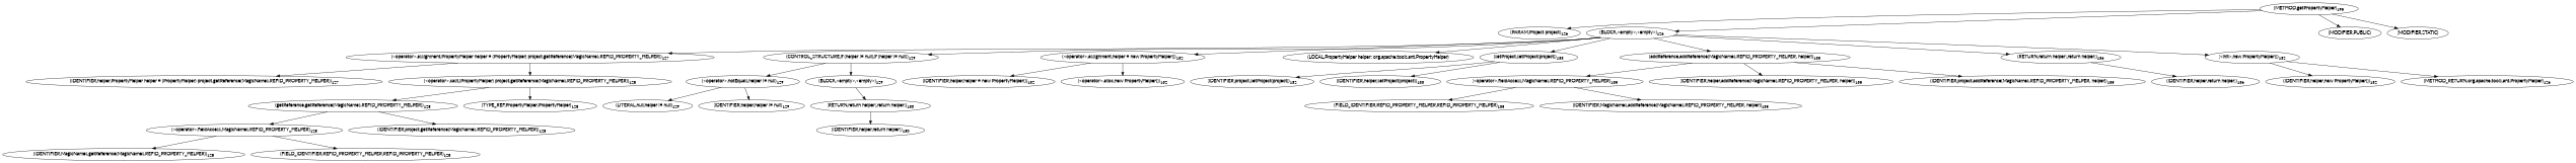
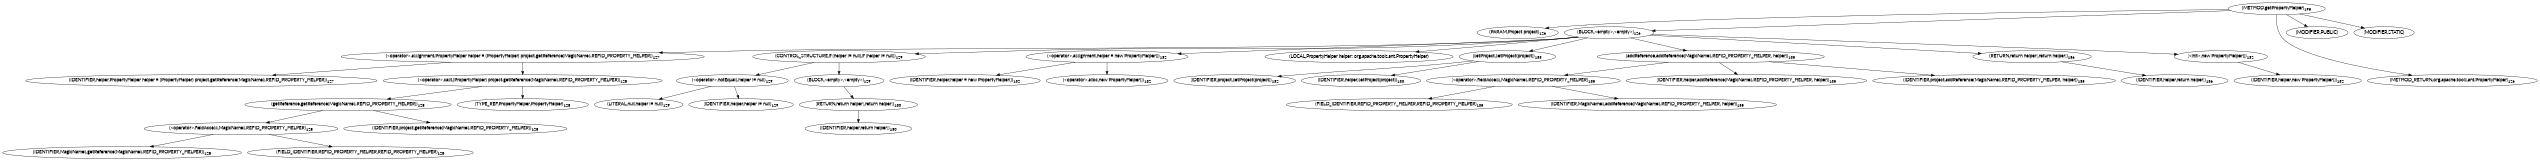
  digraph {
    fontname=Lato
    node [fontname=Lato]
    edge [fontname=Lato]
    n1 [label=<(METHOD,getPropertyHelper)<SUB>195</SUB>>]
    n2 [label=<(PARAM,Project project)<SUB>126</SUB>>]
    n3 [label=<(BLOCK,&lt;empty&gt;,&lt;empty&gt;)<SUB>126</SUB>>]
    n4 [label=<(MODIFIER,PUBLIC)>]
    n5 [label=<(MODIFIER,STATIC)>]
    n6 [label=<(METHOD_RETURN,org.apache.tools.ant.PropertyHelper)<SUB>126</SUB>>]
    n7 [label=<(LOCAL,PropertyHelper helper: org.apache.tools.ant.PropertyHelper)>]
    n8 [label=<(&lt;operator&gt;.assignment,PropertyHelper helper = (PropertyHelper) project.getReference(MagicNames.REFID_PROPERTY_HELPER))<SUB>127</SUB>>]
    n9 [label=<(CONTROL_STRUCTURE,if (helper != null),if (helper != null))<SUB>129</SUB>>]
    n10 [label=<(&lt;operator&gt;.assignment,helper = new PropertyHelper())<SUB>132</SUB>>]
    n11 [label=<(&lt;init&gt;,new PropertyHelper())<SUB>132</SUB>>]
    n12 [label=<(setProject,setProject(project))<SUB>133</SUB>>]
    n13 [label=<(addReference,addReference(MagicNames.REFID_PROPERTY_HELPER, helper))<SUB>135</SUB>>]
    n14 [label=<(RETURN,return helper;,return helper;)<SUB>136</SUB>>]
    n15 [label=<(IDENTIFIER,helper,PropertyHelper helper = (PropertyHelper) project.getReference(MagicNames.REFID_PROPERTY_HELPER))<SUB>127</SUB>>]
    n16 [label=<(&lt;operator&gt;.cast,(PropertyHelper) project.getReference(MagicNames.REFID_PROPERTY_HELPER))<SUB>128</SUB>>]
    n17 [label=<(&lt;operator&gt;.notEquals,helper != null)<SUB>129</SUB>>]
    n18 [label=<(BLOCK,&lt;empty&gt;,&lt;empty&gt;)<SUB>129</SUB>>]
    n19 [label=<(IDENTIFIER,helper,helper = new PropertyHelper())<SUB>132</SUB>>]
    n20 [label=<(&lt;operator&gt;.alloc,new PropertyHelper())<SUB>132</SUB>>]
    n21 [label=<(IDENTIFIER,helper,new PropertyHelper())<SUB>132</SUB>>]
    n22 [label=<(IDENTIFIER,helper,setProject(project))<SUB>133</SUB>>]
    n23 [label=<(IDENTIFIER,project,setProject(project))<SUB>132</SUB>>]
    n24 [label=<(IDENTIFIER,project,addReference(MagicNames.REFID_PROPERTY_HELPER, helper))<SUB>135</SUB>>]
    n25 [label=<(&lt;operator&gt;.fieldAccess,MagicNames.REFID_PROPERTY_HELPER)<SUB>135</SUB>>]
    n26 [label=<(IDENTIFIER,helper,addReference(MagicNames.REFID_PROPERTY_HELPER, helper))<SUB>135</SUB>>]
    n27 [label=<(IDENTIFIER,helper,return helper;)<SUB>136</SUB>>]
    n28 [label=<(TYPE_REF,PropertyHelper,PropertyHelper)<SUB>128</SUB>>]
    n29 [label=<(getReference,getReference(MagicNames.REFID_PROPERTY_HELPER))<SUB>128</SUB>>]
    n30 [label=<(IDENTIFIER,project,getReference(MagicNames.REFID_PROPERTY_HELPER))<SUB>128</SUB>>]
    n31 [label=<(&lt;operator&gt;.fieldAccess,MagicNames.REFID_PROPERTY_HELPER)<SUB>128</SUB>>]
    n32 [label=<(IDENTIFIER,MagicNames,getReference(MagicNames.REFID_PROPERTY_HELPER))<SUB>128</SUB>>]
    n33 [label=<(FIELD_IDENTIFIER,REFID_PROPERTY_HELPER,REFID_PROPERTY_HELPER)<SUB>128</SUB>>]
    n34 [label=<(IDENTIFIER,helper,helper != null)<SUB>129</SUB>>]
    n35 [label=<(LITERAL,null,helper != null)<SUB>129</SUB>>]
    n36 [label=<(RETURN,return helper;,return helper;)<SUB>130</SUB>>]
    n37 [label=<(IDENTIFIER,helper,return helper;)<SUB>130</SUB>>]
    n38 [label=<(IDENTIFIER,MagicNames,addReference(MagicNames.REFID_PROPERTY_HELPER, helper))<SUB>135</SUB>>]
    n39 [label=<(FIELD_IDENTIFIER,REFID_PROPERTY_HELPER,REFID_PROPERTY_HELPER)<SUB>135</SUB>>]
    n1 -> n2
    n1 -> n3
    n1 -> n4
    n1 -> n5
-   n11 -> n6
+   n1 -> n6
    n3 -> n7
    n3 -> n8
    n3 -> n9
    n3 -> n10
    n3 -> n11
    n3 -> n12
    n3 -> n13
    n3 -> n14
    n8 -> n15
    n8 -> n16
    n9 -> n17
    n9 -> n18
    n10 -> n19
    n10 -> n20
    n11 -> n21
    n12 -> n22
    n12 -> n23
    n13 -> n24
    n13 -> n25
    n13 -> n26
    n14 -> n27
    n16 -> n28
    n16 -> n29
    n17 -> n34
    n17 -> n35
    n18 -> n36
    n25 -> n38
    n25 -> n39
    n29 -> n30
    n29 -> n31
    n31 -> n32
    n31 -> n33
    n36 -> n37
  }
